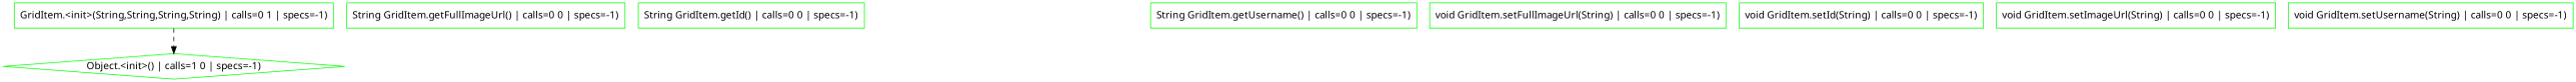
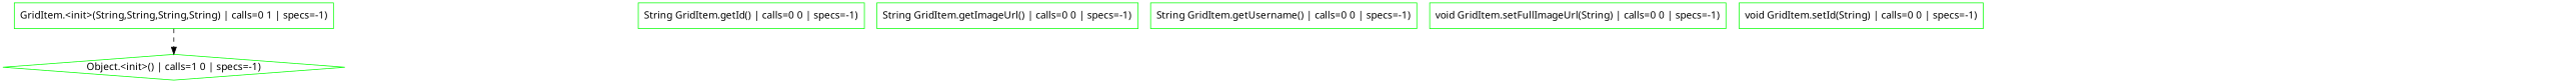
  digraph {
    fontname="Noto Sans"
    node [color=green shape=box fontname="Noto Sans"]
    n1 [label="Object.<init>() | calls=1 0 | specs=-1)" shape=diamond]
    n2 [label="GridItem.<init>(String,String,String,String) | calls=0 1 | specs=-1)"]
-   n3 [label="String GridItem.getFullImageUrl() | calls=0 0 | specs=-1)"]
    n4 [label="String GridItem.getId() | calls=0 0 | specs=-1)"]
+   n5 [label="String GridItem.getImageUrl() | calls=0 0 | specs=-1)"]
    n6 [label="String GridItem.getUsername() | calls=0 0 | specs=-1)"]
    n7 [label="void GridItem.setFullImageUrl(String) | calls=0 0 | specs=-1)"]
    n8 [label="void GridItem.setId(String) | calls=0 0 | specs=-1)"]
-   n9 [label="void GridItem.setImageUrl(String) | calls=0 0 | specs=-1)"]
-   n10 [label="void GridItem.setUsername(String) | calls=0 0 | specs=-1)"]
    n2 -> n1 [style=dashed fontname="Noto Sans"]
  }
